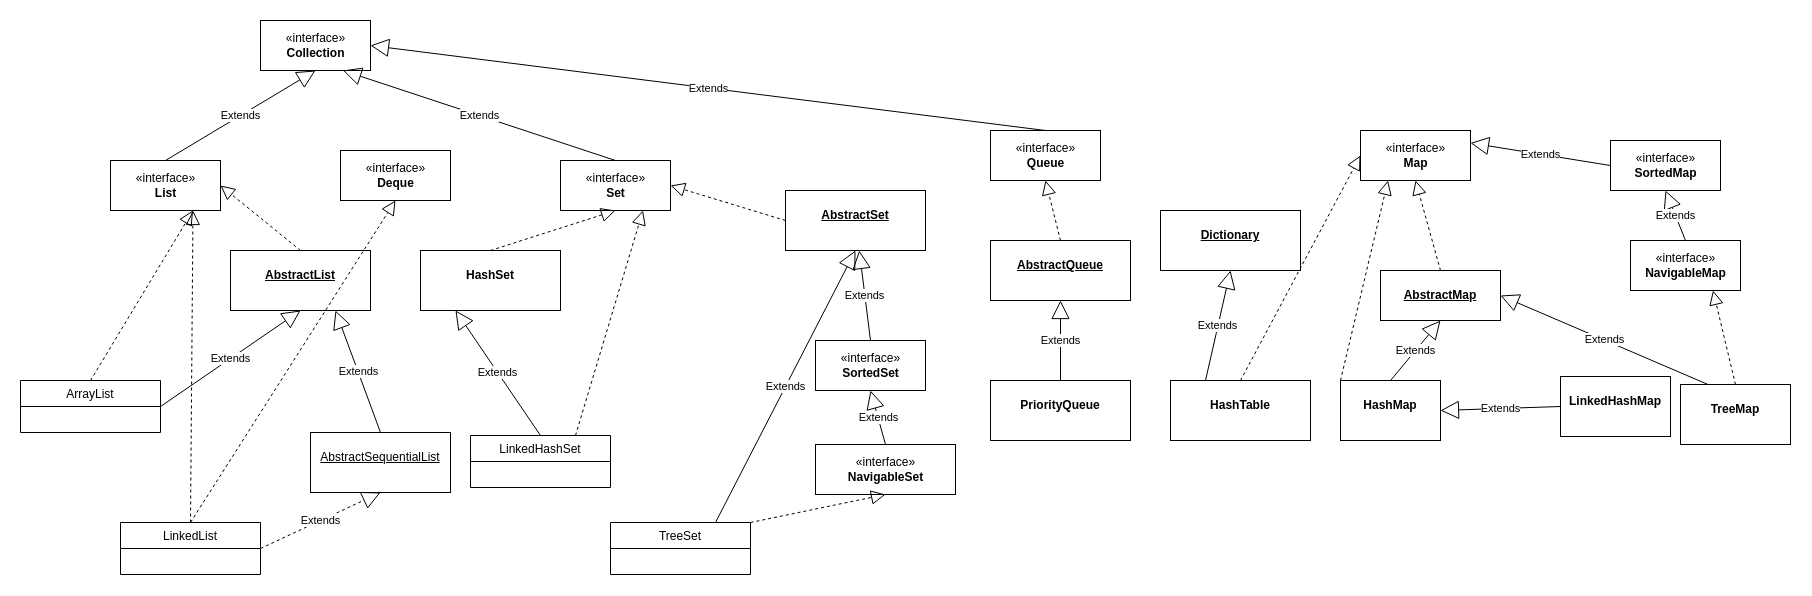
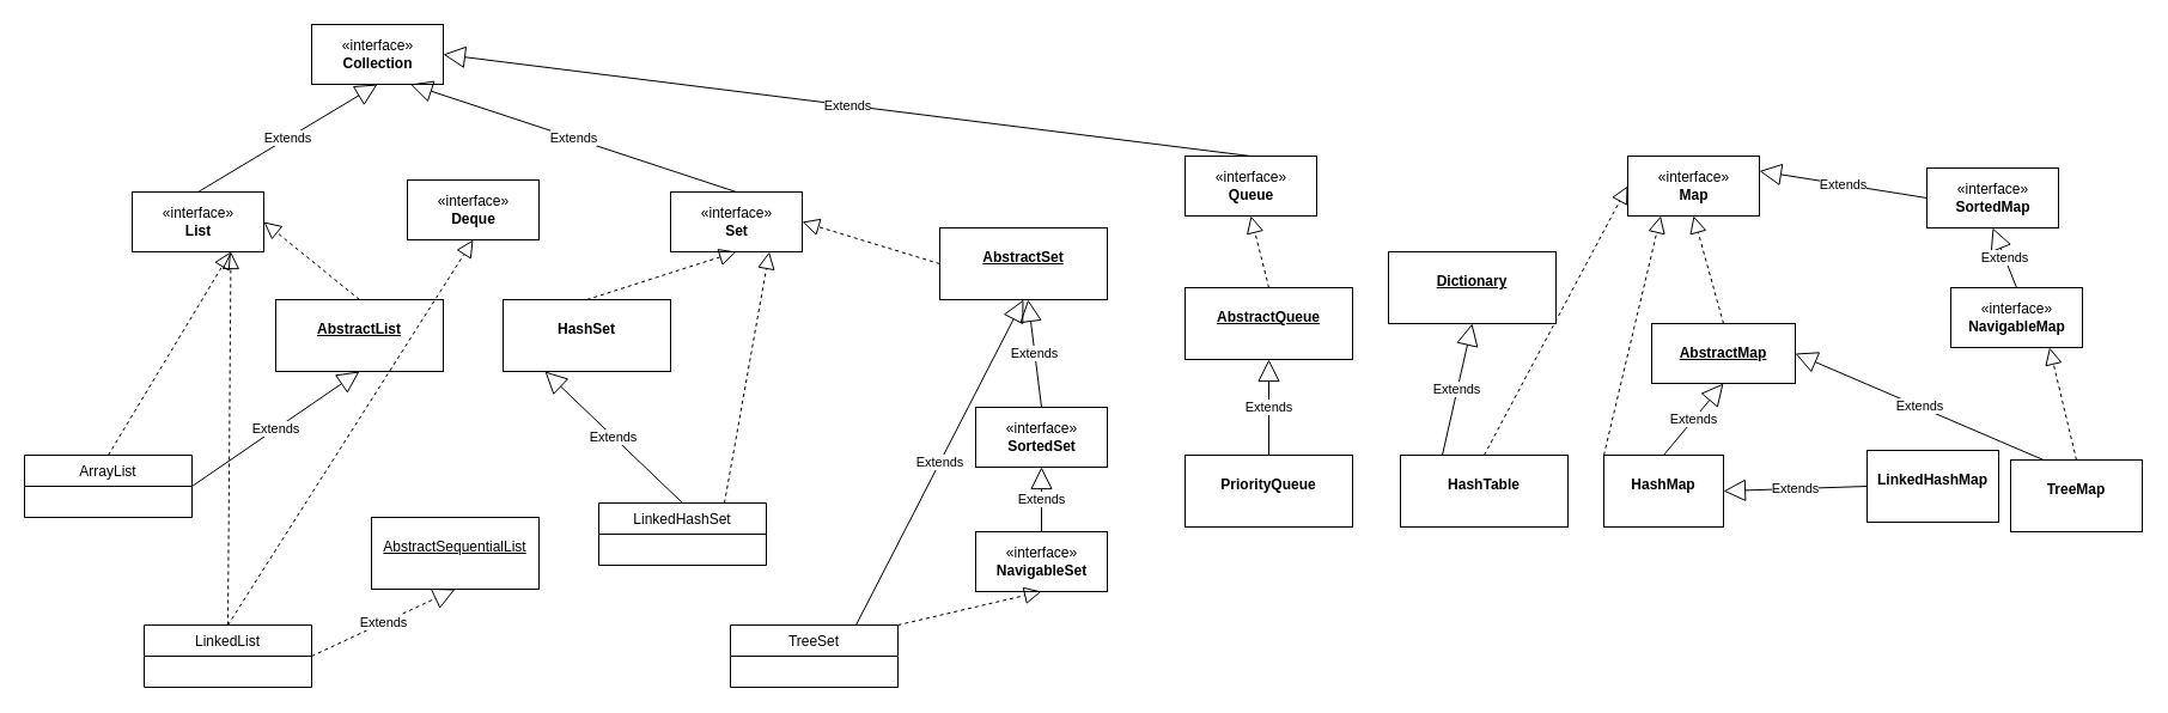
  <mxCell id="0" />
  <mxCell id="1" parent="0" />
  <mxCell id="2" value="«interface»&lt;br&gt;&lt;b&gt;Collection&lt;br&gt;&lt;/b&gt;" style="html=1;" parent="1" vertex="1"><mxGeometry x="260" y="20" width="110" height="50" as="geometry" /></mxCell>
  <mxCell id="3" value="«interface»&lt;br&gt;&lt;b&gt;List&lt;/b&gt;" style="html=1;" parent="1" vertex="1"><mxGeometry x="110" y="160" width="110" height="50" as="geometry" /></mxCell>
  <mxCell id="4" value="ArrayList" style="swimlane;fontStyle=0;childLayout=stackLayout;horizontal=1;startSize=26;fillColor=none;horizontalStack=0;resizeParent=1;resizeParentMax=0;resizeLast=0;collapsible=1;marginBottom=0;" parent="1" vertex="1"><mxGeometry x="20" y="380" width="140" height="52" as="geometry" /></mxCell>
  <mxCell id="5" value="" style="endArrow=block;dashed=1;endFill=0;endSize=12;html=1;exitX=0.5;exitY=0;exitDx=0;exitDy=0;entryX=0.75;entryY=1;entryDx=0;entryDy=0;" parent="1" source="4" target="3" edge="1"><mxGeometry width="160" relative="1" as="geometry"><mxPoint x="250" y="280" as="sourcePoint" /><mxPoint x="410" y="280" as="targetPoint" /></mxGeometry></mxCell>
  <mxCell id="6" value="Extends" style="endArrow=block;endSize=16;endFill=0;html=1;exitX=0.5;exitY=0;exitDx=0;exitDy=0;entryX=0.5;entryY=1;entryDx=0;entryDy=0;" parent="1" source="3" target="2" edge="1"><mxGeometry width="160" relative="1" as="geometry"><mxPoint x="250" y="280" as="sourcePoint" /><mxPoint x="410" y="280" as="targetPoint" /></mxGeometry></mxCell>
  <mxCell id="7" value="&lt;p style=&quot;margin:0px;margin-top:4px;text-align:center;&quot;&gt;&lt;br&gt;&lt;b&gt;&lt;u&gt;AbstractList&lt;/u&gt;&lt;/b&gt;&lt;/p&gt;" style="verticalAlign=top;align=left;overflow=fill;fontSize=12;fontFamily=Helvetica;html=1;" parent="1" vertex="1"><mxGeometry x="230" y="250" width="140" height="60" as="geometry" /></mxCell>
  <mxCell id="8" value="" style="endArrow=block;dashed=1;endFill=0;endSize=12;html=1;exitX=0.5;exitY=0;exitDx=0;exitDy=0;entryX=1;entryY=0.5;entryDx=0;entryDy=0;" parent="1" source="7" target="3" edge="1"><mxGeometry width="160" relative="1" as="geometry"><mxPoint x="250" y="280" as="sourcePoint" /><mxPoint x="410" y="280" as="targetPoint" /></mxGeometry></mxCell>
  <mxCell id="9" value="Extends" style="endArrow=block;endSize=16;endFill=0;html=1;exitX=1;exitY=0.5;exitDx=0;exitDy=0;entryX=0.5;entryY=1;entryDx=0;entryDy=0;" parent="1" source="4" target="7" edge="1"><mxGeometry width="160" relative="1" as="geometry"><mxPoint x="230" y="420" as="sourcePoint" /><mxPoint x="270" y="320" as="targetPoint" /></mxGeometry></mxCell>
  <mxCell id="10" value="LinkedList" style="swimlane;fontStyle=0;childLayout=stackLayout;horizontal=1;startSize=26;fillColor=none;horizontalStack=0;resizeParent=1;resizeParentMax=0;resizeLast=0;collapsible=1;marginBottom=0;" parent="1" vertex="1"><mxGeometry x="120" y="522" width="140" height="52" as="geometry" /></mxCell>
  <mxCell id="11" value="Extends" style="endArrow=block;endSize=16;endFill=0;html=1;exitX=1;exitY=0.5;exitDx=0;exitDy=0;entryX=0.5;entryY=1;entryDx=0;entryDy=0;dashed=1;" parent="1" source="10" target="45" edge="1"><mxGeometry width="160" relative="1" as="geometry"><mxPoint x="240" y="540" as="sourcePoint" /><mxPoint x="380" y="494" as="targetPoint" /></mxGeometry></mxCell>
  <mxCell id="12" value="" style="endArrow=block;dashed=1;endFill=0;endSize=12;html=1;exitX=0.5;exitY=0;exitDx=0;exitDy=0;entryX=0.75;entryY=1;entryDx=0;entryDy=0;" parent="1" source="10" target="3" edge="1"><mxGeometry width="160" relative="1" as="geometry"><mxPoint x="240" y="520" as="sourcePoint" /><mxPoint x="400" y="520" as="targetPoint" /></mxGeometry></mxCell>
  <mxCell id="13" value="«interface»&lt;br&gt;&lt;b&gt;Deque&lt;/b&gt;" style="html=1;" parent="1" vertex="1"><mxGeometry x="340" y="150" width="110" height="50" as="geometry" /></mxCell>
- <mxCell id="14" value="Extends" style="endArrow=block;endSize=16;endFill=0;html=1;exitX=0.5;exitY=0;exitDx=0;exitDy=0;entryX=0.75;entryY=1;entryDx=0;entryDy=0;" parent="1" source="45" target="7" edge="1"><mxGeometry width="160" relative="1" as="geometry"><mxPoint x="380" y="442" as="sourcePoint" /><mxPoint x="460" y="532" as="targetPoint" /></mxGeometry></mxCell>
  <mxCell id="15" value="" style="endArrow=block;dashed=1;endFill=0;endSize=12;html=1;exitX=0.5;exitY=0;exitDx=0;exitDy=0;entryX=0.5;entryY=1;entryDx=0;entryDy=0;" parent="1" source="10" target="13" edge="1"><mxGeometry width="160" relative="1" as="geometry"><mxPoint x="270" y="600" as="sourcePoint" /><mxPoint x="202.5" y="220" as="targetPoint" /></mxGeometry></mxCell>
  <mxCell id="16" value="«interface»&lt;br&gt;&lt;b&gt;Set&lt;/b&gt;" style="html=1;" parent="1" vertex="1"><mxGeometry x="560" y="160" width="110" height="50" as="geometry" /></mxCell>
  <mxCell id="17" value="Extends" style="endArrow=block;endSize=16;endFill=0;html=1;exitX=0.5;exitY=0;exitDx=0;exitDy=0;entryX=0.75;entryY=1;entryDx=0;entryDy=0;" parent="1" source="16" target="2" edge="1"><mxGeometry width="160" relative="1" as="geometry"><mxPoint x="175" y="170" as="sourcePoint" /><mxPoint x="325" y="80" as="targetPoint" /></mxGeometry></mxCell>
  <mxCell id="18" value="&lt;p style=&quot;margin:0px;margin-top:4px;text-align:center;&quot;&gt;&lt;br&gt;&lt;b&gt;HashSet&lt;/b&gt;&lt;/p&gt;" style="verticalAlign=top;align=left;overflow=fill;fontSize=12;fontFamily=Helvetica;html=1;" parent="1" vertex="1"><mxGeometry x="420" y="250" width="140" height="60" as="geometry" /></mxCell>
  <mxCell id="19" value="" style="endArrow=block;dashed=1;endFill=0;endSize=12;html=1;exitX=0.5;exitY=0;exitDx=0;exitDy=0;entryX=0.5;entryY=1;entryDx=0;entryDy=0;" parent="1" source="18" target="16" edge="1"><mxGeometry width="160" relative="1" as="geometry"><mxPoint x="310" y="260" as="sourcePoint" /><mxPoint x="230" y="195" as="targetPoint" /></mxGeometry></mxCell>
- <mxCell id="20" value="LinkedHashSet" style="swimlane;fontStyle=0;childLayout=stackLayout;horizontal=1;startSize=26;fillColor=none;horizontalStack=0;resizeParent=1;resizeParentMax=0;resizeLast=0;collapsible=1;marginBottom=0;" parent="1" vertex="1"><mxGeometry x="470" y="435" width="140" height="52" as="geometry" /></mxCell>
+ <mxCell id="20" value="LinkedHashSet" style="swimlane;fontStyle=0;childLayout=stackLayout;horizontal=1;startSize=26;fillColor=none;horizontalStack=0;resizeParent=1;resizeParentMax=0;resizeLast=0;collapsible=1;marginBottom=0;" parent="1" vertex="1"><mxGeometry x="500" y="420" width="140" height="52" as="geometry" /></mxCell>
  <mxCell id="21" value="Extends" style="endArrow=block;endSize=16;endFill=0;html=1;exitX=0.5;exitY=0;exitDx=0;exitDy=0;entryX=0.25;entryY=1;entryDx=0;entryDy=0;" parent="1" source="20" target="18" edge="1"><mxGeometry width="160" relative="1" as="geometry"><mxPoint x="270" y="558" as="sourcePoint" /><mxPoint x="420" y="502" as="targetPoint" /></mxGeometry></mxCell>
  <mxCell id="22" value="" style="endArrow=block;dashed=1;endFill=0;endSize=12;html=1;entryX=0.75;entryY=1;entryDx=0;entryDy=0;exitX=0.75;exitY=0;exitDx=0;exitDy=0;" parent="1" source="20" target="16" edge="1"><mxGeometry width="160" relative="1" as="geometry"><mxPoint x="650" y="390" as="sourcePoint" /><mxPoint x="625" y="220" as="targetPoint" /></mxGeometry></mxCell>
  <mxCell id="23" value="&lt;p style=&quot;margin:0px;margin-top:4px;text-align:center;&quot;&gt;&lt;br&gt;&lt;b&gt;&lt;u&gt;AbstractSet&lt;/u&gt;&lt;/b&gt;&lt;/p&gt;" style="verticalAlign=top;align=left;overflow=fill;fontSize=12;fontFamily=Helvetica;html=1;" parent="1" vertex="1"><mxGeometry x="785" y="190" width="140" height="60" as="geometry" /></mxCell>
  <mxCell id="24" value="TreeSet" style="swimlane;fontStyle=0;childLayout=stackLayout;horizontal=1;startSize=26;fillColor=none;horizontalStack=0;resizeParent=1;resizeParentMax=0;resizeLast=0;collapsible=1;marginBottom=0;" parent="1" vertex="1"><mxGeometry x="610" y="522" width="140" height="52" as="geometry" /></mxCell>
  <mxCell id="25" value="Extends" style="endArrow=block;endSize=16;endFill=0;html=1;exitX=0.75;exitY=0;exitDx=0;exitDy=0;entryX=0.5;entryY=1;entryDx=0;entryDy=0;" parent="1" source="24" target="23" edge="1"><mxGeometry width="160" relative="1" as="geometry"><mxPoint x="580" y="430" as="sourcePoint" /><mxPoint x="465" y="320" as="targetPoint" /></mxGeometry></mxCell>
- <mxCell id="26" value="«interface»&lt;br&gt;&lt;b&gt;NavigableSet&lt;/b&gt;" style="html=1;" parent="1" vertex="1"><mxGeometry x="815" y="444" width="140" height="50" as="geometry" /></mxCell>
+ <mxCell id="26" value="«interface»&lt;br&gt;&lt;b&gt;NavigableSet&lt;/b&gt;" style="html=1;" parent="1" vertex="1"><mxGeometry x="815" y="444" width="110" height="50" as="geometry" /></mxCell>
  <mxCell id="27" value="" style="endArrow=block;dashed=1;endFill=0;endSize=12;html=1;entryX=0.5;entryY=1;entryDx=0;entryDy=0;exitX=1;exitY=0;exitDx=0;exitDy=0;" parent="1" source="24" target="26" edge="1"><mxGeometry width="160" relative="1" as="geometry"><mxPoint x="615" y="430" as="sourcePoint" /><mxPoint x="652.5" y="220" as="targetPoint" /></mxGeometry></mxCell>
  <mxCell id="28" value="«interface»&lt;br&gt;&lt;b&gt;SortedSet&lt;/b&gt;" style="html=1;" parent="1" vertex="1"><mxGeometry x="815" y="340" width="110" height="50" as="geometry" /></mxCell>
  <mxCell id="29" value="Extends" style="endArrow=block;endSize=16;endFill=0;html=1;exitX=0.5;exitY=0;exitDx=0;exitDy=0;entryX=0.5;entryY=1;entryDx=0;entryDy=0;" parent="1" source="26" target="28" edge="1"><mxGeometry width="160" relative="1" as="geometry"><mxPoint x="635" y="540" as="sourcePoint" /><mxPoint x="720" y="320" as="targetPoint" /></mxGeometry></mxCell>
  <mxCell id="30" value="Extends" style="endArrow=block;endSize=16;endFill=0;html=1;exitX=0.5;exitY=0;exitDx=0;exitDy=0;" parent="1" source="28" target="23" edge="1"><mxGeometry width="160" relative="1" as="geometry"><mxPoint x="635" y="540" as="sourcePoint" /><mxPoint x="720" y="320" as="targetPoint" /></mxGeometry></mxCell>
  <mxCell id="31" value="" style="endArrow=block;dashed=1;endFill=0;endSize=12;html=1;exitX=0;exitY=0.5;exitDx=0;exitDy=0;entryX=1;entryY=0.5;entryDx=0;entryDy=0;" parent="1" source="23" target="16" edge="1"><mxGeometry width="160" relative="1" as="geometry"><mxPoint x="500" y="260" as="sourcePoint" /><mxPoint x="625" y="220" as="targetPoint" /></mxGeometry></mxCell>
  <mxCell id="32" value="«interface»&lt;br&gt;&lt;b&gt;Queue&lt;/b&gt;" style="html=1;" parent="1" vertex="1"><mxGeometry x="990" y="130" width="110" height="50" as="geometry" /></mxCell>
  <mxCell id="33" value="Extends" style="endArrow=block;endSize=16;endFill=0;html=1;exitX=0.5;exitY=0;exitDx=0;exitDy=0;entryX=1;entryY=0.5;entryDx=0;entryDy=0;" parent="1" source="32" target="2" edge="1"><mxGeometry width="160" relative="1" as="geometry"><mxPoint x="880" y="350" as="sourcePoint" /><mxPoint x="680" y="220" as="targetPoint" /></mxGeometry></mxCell>
  <mxCell id="34" value="&lt;p style=&quot;margin:0px;margin-top:4px;text-align:center;&quot;&gt;&lt;br&gt;&lt;b&gt;&lt;u&gt;AbstractQueue&lt;/u&gt;&lt;/b&gt;&lt;/p&gt;" style="verticalAlign=top;align=left;overflow=fill;fontSize=12;fontFamily=Helvetica;html=1;" parent="1" vertex="1"><mxGeometry x="990" y="240" width="140" height="60" as="geometry" /></mxCell>
  <mxCell id="35" value="&lt;p style=&quot;margin:0px;margin-top:4px;text-align:center;&quot;&gt;&lt;br&gt;&lt;b&gt;PriorityQueue&lt;/b&gt;&lt;/p&gt;" style="verticalAlign=top;align=left;overflow=fill;fontSize=12;fontFamily=Helvetica;html=1;" parent="1" vertex="1"><mxGeometry x="990" y="380" width="140" height="60" as="geometry" /></mxCell>
  <mxCell id="36" value="Extends" style="endArrow=block;endSize=16;endFill=0;html=1;exitX=0.5;exitY=0;exitDx=0;exitDy=0;" parent="1" source="35" target="34" edge="1"><mxGeometry width="160" relative="1" as="geometry"><mxPoint x="880" y="350" as="sourcePoint" /><mxPoint x="680" y="220" as="targetPoint" /></mxGeometry></mxCell>
  <mxCell id="37" value="" style="endArrow=block;dashed=1;endFill=0;endSize=12;html=1;exitX=0.5;exitY=0;exitDx=0;exitDy=0;entryX=0.5;entryY=1;entryDx=0;entryDy=0;" parent="1" source="34" target="32" edge="1"><mxGeometry width="160" relative="1" as="geometry"><mxPoint x="795" y="230" as="sourcePoint" /><mxPoint x="680" y="195" as="targetPoint" /></mxGeometry></mxCell>
  <mxCell id="38" value="&lt;p style=&quot;margin:0px;margin-top:4px;text-align:center;&quot;&gt;&lt;br&gt;&lt;b&gt;HashTable&lt;/b&gt;&lt;/p&gt;" style="verticalAlign=top;align=left;overflow=fill;fontSize=12;fontFamily=Helvetica;html=1;" vertex="1" parent="1"><mxGeometry x="1170" y="380" width="140" height="60" as="geometry" /></mxCell>
  <mxCell id="39" value="«interface»&lt;br&gt;&lt;b&gt;Map&lt;/b&gt;" style="html=1;" vertex="1" parent="1"><mxGeometry x="1360" y="130" width="110" height="50" as="geometry" /></mxCell>
  <mxCell id="40" value="" style="endArrow=block;dashed=1;endFill=0;endSize=12;html=1;exitX=0.5;exitY=0;exitDx=0;exitDy=0;entryX=0;entryY=0.5;entryDx=0;entryDy=0;" edge="1" parent="1" source="38" target="39"><mxGeometry width="160" relative="1" as="geometry"><mxPoint x="1070" y="250" as="sourcePoint" /><mxPoint x="1055" y="190" as="targetPoint" /></mxGeometry></mxCell>
  <mxCell id="41" value="&lt;p style=&quot;margin:0px;margin-top:4px;text-align:center;&quot;&gt;&lt;br&gt;&lt;b&gt;&lt;u&gt;Dictionary&lt;/u&gt;&lt;/b&gt;&lt;/p&gt;" style="verticalAlign=top;align=left;overflow=fill;fontSize=12;fontFamily=Helvetica;html=1;" vertex="1" parent="1"><mxGeometry x="1160" y="210" width="140" height="60" as="geometry" /></mxCell>
  <mxCell id="42" value="Extends" style="endArrow=block;endSize=16;endFill=0;html=1;exitX=0.25;exitY=0;exitDx=0;exitDy=0;entryX=0.5;entryY=1;entryDx=0;entryDy=0;" edge="1" parent="1" source="38" target="41"><mxGeometry width="160" relative="1" as="geometry"><mxPoint x="1210" y="370" as="sourcePoint" /><mxPoint x="1210" y="290" as="targetPoint" /></mxGeometry></mxCell>
  <mxCell id="43" value="&lt;p style=&quot;margin:0px;margin-top:4px;text-align:center;&quot;&gt;&lt;br&gt;&lt;b&gt;HashMap&lt;/b&gt;&lt;/p&gt;" style="verticalAlign=top;align=left;overflow=fill;fontSize=12;fontFamily=Helvetica;html=1;" vertex="1" parent="1"><mxGeometry x="1340" y="380" width="100" height="60" as="geometry" /></mxCell>
  <mxCell id="44" value="&lt;p style=&quot;margin:0px;margin-top:4px;text-align:center;&quot;&gt;&lt;b&gt;&lt;u&gt;&lt;br&gt;AbstractMap&lt;/u&gt;&lt;/b&gt;&lt;/p&gt;" style="verticalAlign=top;align=left;overflow=fill;fontSize=12;fontFamily=Helvetica;html=1;" vertex="1" parent="1"><mxGeometry x="1380" y="270" width="120" height="50" as="geometry" /></mxCell>
  <mxCell id="45" value="&lt;p style=&quot;margin:0px;margin-top:4px;text-align:center;&quot;&gt;&lt;br&gt;&lt;u&gt;AbstractSequentialList&lt;/u&gt;&lt;br&gt;&lt;/p&gt;" style="verticalAlign=top;align=left;overflow=fill;fontSize=12;fontFamily=Helvetica;html=1;" vertex="1" parent="1"><mxGeometry x="310" y="432" width="140" height="60" as="geometry" /></mxCell>
  <mxCell id="46" value="Extends" style="endArrow=block;endSize=16;endFill=0;html=1;exitX=0.5;exitY=0;exitDx=0;exitDy=0;entryX=0.5;entryY=1;entryDx=0;entryDy=0;" edge="1" parent="1" source="43" target="44"><mxGeometry width="160" relative="1" as="geometry"><mxPoint x="1570" y="390" as="sourcePoint" /><mxPoint x="1595" y="280" as="targetPoint" /></mxGeometry></mxCell>
  <mxCell id="47" value="&lt;p style=&quot;margin:0px;margin-top:4px;text-align:center;&quot;&gt;&lt;br&gt;&lt;b&gt;LinkedHashMap&lt;/b&gt;&lt;/p&gt;" style="verticalAlign=top;align=left;overflow=fill;fontSize=12;fontFamily=Helvetica;html=1;" vertex="1" parent="1"><mxGeometry x="1560" y="376" width="110" height="60" as="geometry" /></mxCell>
  <mxCell id="48" value="Extends" style="endArrow=block;endSize=16;endFill=0;html=1;exitX=0;exitY=0.5;exitDx=0;exitDy=0;entryX=1;entryY=0.5;entryDx=0;entryDy=0;" edge="1" parent="1" source="47" target="43"><mxGeometry width="160" relative="1" as="geometry"><mxPoint x="1430" y="390" as="sourcePoint" /><mxPoint x="1460" y="330" as="targetPoint" /></mxGeometry></mxCell>
  <mxCell id="49" value="" style="endArrow=block;dashed=1;endFill=0;endSize=12;html=1;exitX=0.5;exitY=0;exitDx=0;exitDy=0;entryX=0.5;entryY=1;entryDx=0;entryDy=0;" edge="1" parent="1" source="44" target="39"><mxGeometry width="160" relative="1" as="geometry"><mxPoint x="1250" y="390" as="sourcePoint" /><mxPoint x="1425" y="190" as="targetPoint" /></mxGeometry></mxCell>
  <mxCell id="50" value="" style="endArrow=block;dashed=1;endFill=0;endSize=12;html=1;exitX=0;exitY=0;exitDx=0;exitDy=0;entryX=0.25;entryY=1;entryDx=0;entryDy=0;" edge="1" parent="1" source="43" target="39"><mxGeometry width="160" relative="1" as="geometry"><mxPoint x="1250" y="390" as="sourcePoint" /><mxPoint x="1360" y="210" as="targetPoint" /></mxGeometry></mxCell>
  <mxCell id="51" value="&lt;p style=&quot;margin:0px;margin-top:4px;text-align:center;&quot;&gt;&lt;br&gt;&lt;b&gt;TreeMap&lt;/b&gt;&lt;/p&gt;" style="verticalAlign=top;align=left;overflow=fill;fontSize=12;fontFamily=Helvetica;html=1;" vertex="1" parent="1"><mxGeometry x="1680" y="384" width="110" height="60" as="geometry" /></mxCell>
  <mxCell id="52" value="Extends" style="endArrow=block;endSize=16;endFill=0;html=1;exitX=0.25;exitY=0;exitDx=0;exitDy=0;entryX=1;entryY=0.5;entryDx=0;entryDy=0;" edge="1" parent="1" source="51" target="44"><mxGeometry width="160" relative="1" as="geometry"><mxPoint x="1400" y="390" as="sourcePoint" /><mxPoint x="1440" y="320" as="targetPoint" /></mxGeometry></mxCell>
  <mxCell id="53" value="" style="endArrow=block;dashed=1;endFill=0;endSize=12;html=1;exitX=0.5;exitY=0;exitDx=0;exitDy=0;entryX=0.75;entryY=1;entryDx=0;entryDy=0;" edge="1" parent="1" source="51" target="54"><mxGeometry width="160" relative="1" as="geometry"><mxPoint x="1577.5" y="390" as="sourcePoint" /><mxPoint x="1480" y="165" as="targetPoint" /></mxGeometry></mxCell>
  <mxCell id="54" value="«interface»&lt;br&gt;&lt;b&gt;NavigableMap&lt;/b&gt;" style="html=1;" vertex="1" parent="1"><mxGeometry x="1630" y="240" width="110" height="50" as="geometry" /></mxCell>
  <mxCell id="55" value="«interface»&lt;br&gt;&lt;b&gt;SortedMap&lt;/b&gt;" style="html=1;" vertex="1" parent="1"><mxGeometry x="1610" y="140" width="110" height="50" as="geometry" /></mxCell>
  <mxCell id="56" value="Extends" style="endArrow=block;endSize=16;endFill=0;html=1;exitX=0.5;exitY=0;exitDx=0;exitDy=0;entryX=0.5;entryY=1;entryDx=0;entryDy=0;" edge="1" parent="1" source="54" target="55"><mxGeometry width="160" relative="1" as="geometry"><mxPoint x="1717.5" y="394" as="sourcePoint" /><mxPoint x="1500" y="295" as="targetPoint" /></mxGeometry></mxCell>
  <mxCell id="57" value="Extends" style="endArrow=block;endSize=16;endFill=0;html=1;exitX=0;exitY=0.5;exitDx=0;exitDy=0;entryX=1;entryY=0.25;entryDx=0;entryDy=0;" edge="1" parent="1" source="55" target="39"><mxGeometry width="160" relative="1" as="geometry"><mxPoint x="1695" y="250" as="sourcePoint" /><mxPoint x="1675" y="200" as="targetPoint" /></mxGeometry></mxCell>
